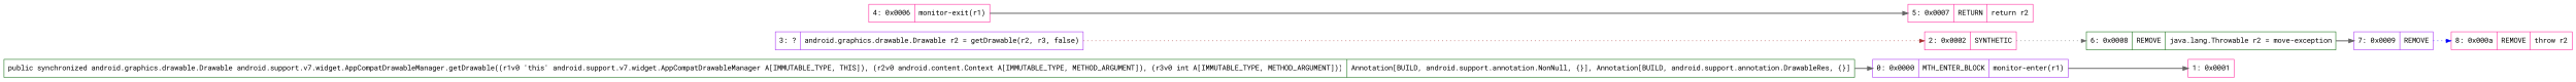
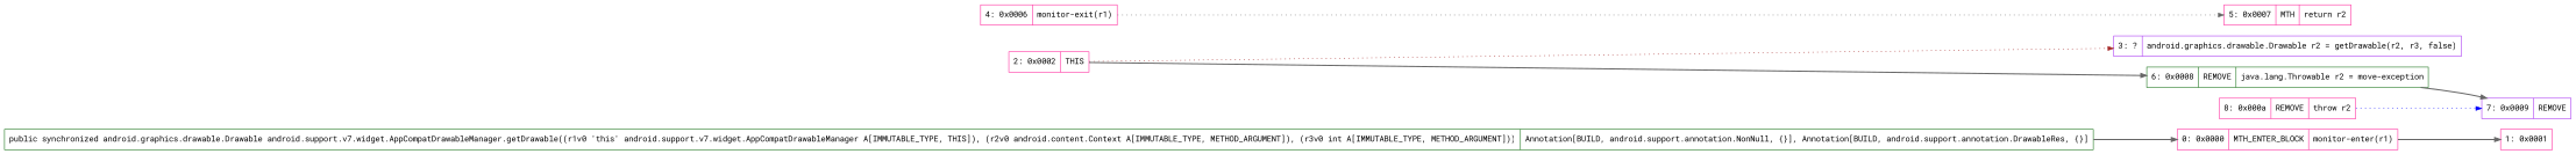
  digraph {
    fontname="Roboto Mono"
    rankdir=LR
    node [color=deeppink fontname="Roboto Mono" shape=record]
    edge [color=gray40 fontname="Roboto Mono" style=bold]
-   n1 [color=purple label="{0\:\ 0x0000|MTH_ENTER_BLOCK\l|monitor\-enter(r1)\l}"]
+   n1 [label="{0\:\ 0x0000|MTH_ENTER_BLOCK\l|monitor\-enter(r1)\l}"]
    n2 [label="{1\:\ 0x0001}"]
-   n3 [label="{2\:\ 0x0002|SYNTHETIC\l}"]
+   n3 [label="{2\:\ 0x0002|THIS\l}"]
    n4 [color=purple label="{3\:\ ?|android.graphics.drawable.Drawable r2 = getDrawable(r2, r3, false)\l}"]
    n5 [color=darkgreen label="{6\:\ 0x0008|REMOVE\l|java.lang.Throwable r2 = move\-exception\l}"]
    n6 [color=purple label="{7\:\ 0x0009|REMOVE\l}"]
    n7 [label="{4\:\ 0x0006|monitor\-exit(r1)\l}"]
-   n8 [label="{5\:\ 0x0007|RETURN\l|return r2\l}"]
+   n8 [label="{5\:\ 0x0007|MTH\l|return r2\l}"]
    n9 [label="{8\:\ 0x000a|REMOVE\l|throw r2\l}"]
    n10 [color=darkgreen label="{public synchronized android.graphics.drawable.Drawable android.support.v7.widget.AppCompatDrawableManager.getDrawable((r1v0 'this' android.support.v7.widget.AppCompatDrawableManager A[IMMUTABLE_TYPE, THIS]), (r2v0 android.content.Context A[IMMUTABLE_TYPE, METHOD_ARGUMENT]), (r3v0 int A[IMMUTABLE_TYPE, METHOD_ARGUMENT]))  | Annotation[BUILD, android.support.annotation.NonNull, \{\}], Annotation[BUILD, android.support.annotation.DrawableRes, \{\}]\l}"]
    n1 -> n2
-   n4 -> n3 [color=brown style=dotted]
-   n3 -> n5 [style=dotted]
+   n3 -> n4 [color=brown style=dotted]
+   n3 -> n5
    n5 -> n6
-   n6 -> n9 [color=blue style=dotted]
-   n7 -> n8
+   n9 -> n6 [color=blue style=dotted]
+   n7 -> n8 [style=dotted]
    n10 -> n1
  }
